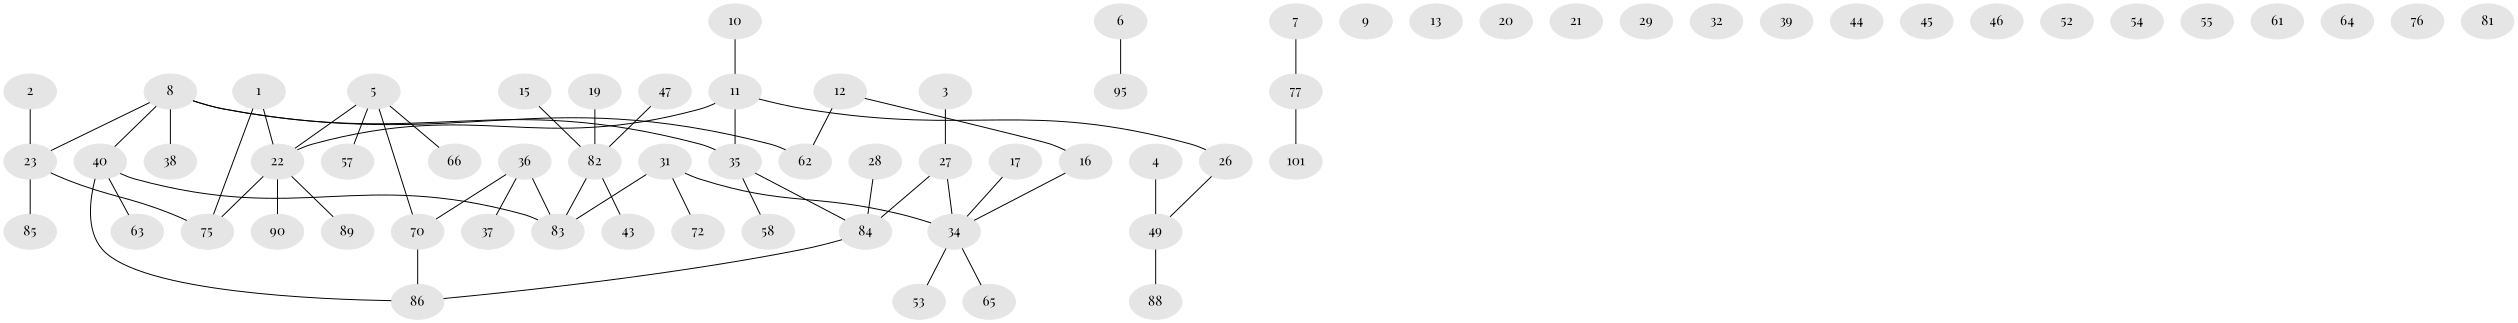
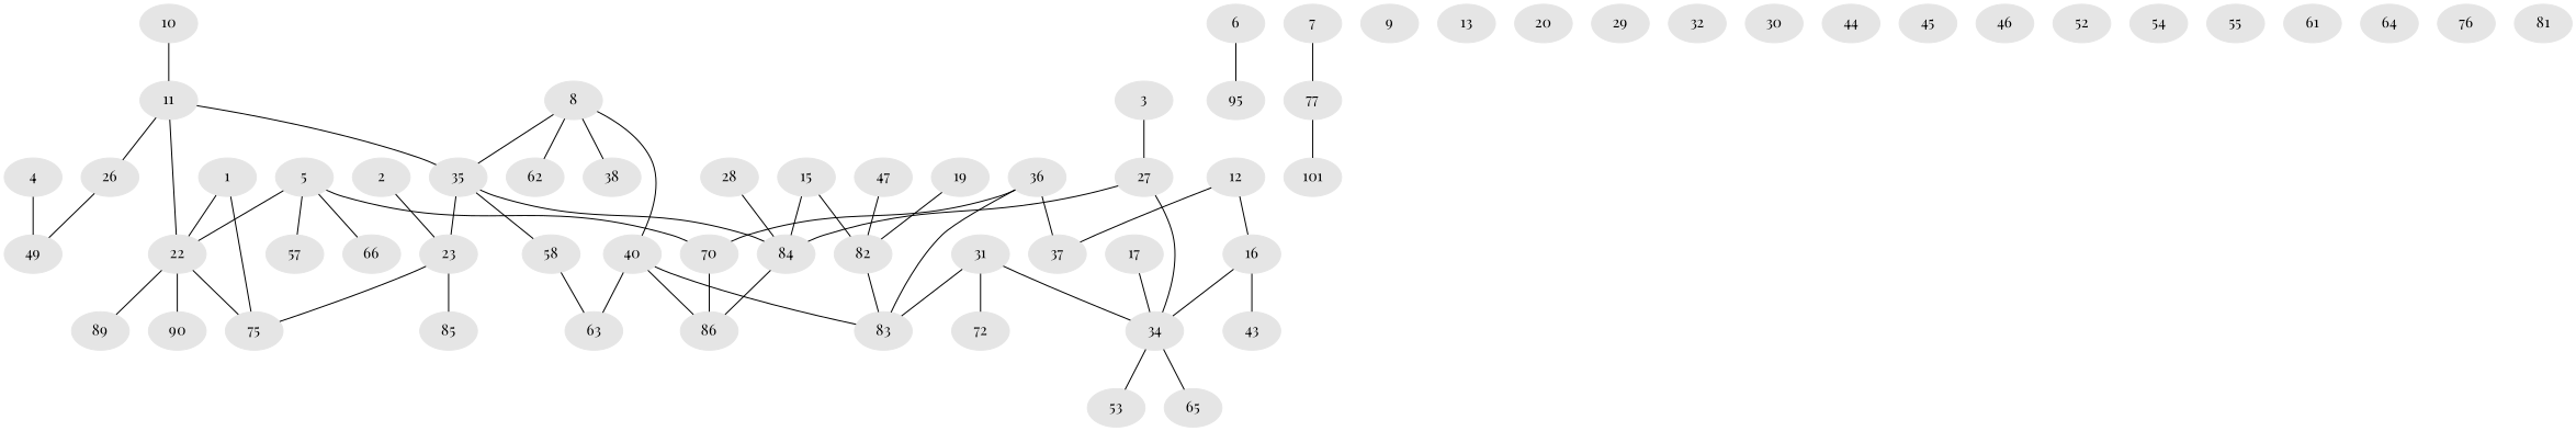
  graph {
    fontname="Playfair Display"
    node [color=gray90 fontname="Playfair Display" style=filled]
    edge [fontname="Playfair Display"]
    1 [super="+67"]
    22 [super="+80"]
    75
    89
    90
    23 [super="+42"]
    85
    2
    27 [super="+86"]
    84 [super="+100"]
    34 [super="+41"]
    3
    4 [super="+24"]
    49 [super="+51"]
-   88
    5 [super="+25"]
    57
    66
    70 [super="+93"]
    n20 [label=86 super="+94"]
    6 [super="+74"]
    95
    7 [super="+18"]
    77
    101
    8 [super="+71"]
    38
    40 [super="+56"]
    62 [super="+73"]
    35 [super="+92"]
    31 [super="+50"]
    72
    83 [super="+91"]
    63
    9 [super="+68"]
    10 [super="+78"]
    11 [super="+33"]
    26
    58
    12 [super="+48"]
    16
    43 [super="+69"]
    36 [super="+98"]
    37
    13 [super="+30"]
    47 [super="+59"]
    82 [super="+96"]
    15
    53
    65
    17
    19
    20
-   21 [super="+60"]
    28
    29 [super="+79"]
    32 [super="+97"]
-   39
+   39 [label=30]
    44
    45
    46
    52
    54
    55
    61
    64
    76
    81
    1 -- 22
    1 -- 75
    22 -- 75
    22 -- 89
    22 -- 90
    23 -- 75
    23 -- 85
    2 -- 23
    27 -- 84
    27 -- 34
    84 -- n20
    34 -- 53
    34 -- 65
    3 -- 27
    4 -- 49 [weight=2]
-   49 -- 88
    5 -- 22
    5 -- 57
    5 -- 66
    5 -- 70
    70 -- n20
    6 -- 95
    7 -- 77
    77 -- 101
-   8 -- 23
+   35 -- 23
    8 -- 38
    8 -- 40
    8 -- 62
    8 -- 35
    40 -- n20
    40 -- 83
    40 -- 63
    35 -- 84
    35 -- 58
    31 -- 34
    31 -- 72
    31 -- 83
    10 -- 11
    11 -- 22
    11 -- 35
    11 -- 26
    26 -- 49
-   12 -- 62
+   58 -- 63
+   12 -- 37
    12 -- 16
    16 -- 34
-   82 -- 43
+   16 -- 43
    36 -- 70
    36 -- 83
    36 -- 37
    47 -- 82
    82 -- 83
+   15 -- 84
    15 -- 82
    17 -- 34
    19 -- 82
    28 -- 84
  }
